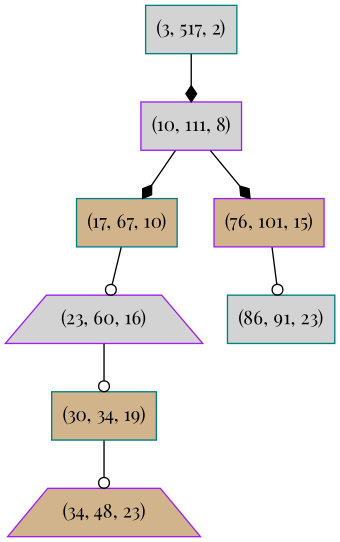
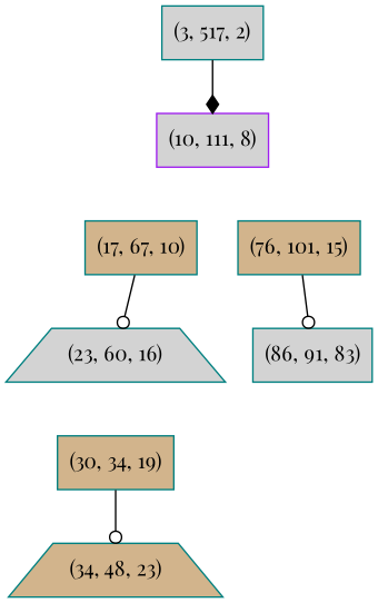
  digraph {
    fontname="Playfair Display"
    node [color=teal fillcolor=lightgrey fontname="Playfair Display" shape=box style=filled]
    edge [arrowhead=odot fontname="Playfair Display"]
    n1 [label="(3, 517, 2)"]
    "(10, 111, 8)" [color=purple]
    "(17, 67, 10)" [fillcolor=tan]
-   "(76, 101, 15)" [color=purple fillcolor=tan]
-   "(23, 60, 16)" [color=purple shape=trapezium]
-   "(86, 91, 23)"
+   "(76, 101, 15)" [fillcolor=tan]
+   "(23, 60, 16)" [shape=trapezium]
+   "(86, 91, 23)" [label="(86, 91, 83)"]
    n7 [fillcolor=tan label="(30, 34, 19)"]
-   "(34, 48, 23)" [color=purple fillcolor=tan shape=trapezium]
+   "(34, 48, 23)" [fillcolor=tan shape=trapezium]
    n1 -> "(10, 111, 8)" [arrowhead=diamond]
-   "(10, 111, 8)" -> "(17, 67, 10)" [arrowhead=diamond]
-   "(10, 111, 8)" -> "(76, 101, 15)" [arrowhead=diamond]
    "(17, 67, 10)" -> "(23, 60, 16)"
    "(76, 101, 15)" -> "(86, 91, 23)"
-   "(23, 60, 16)" -> n7
    n7 -> "(34, 48, 23)"
  }
